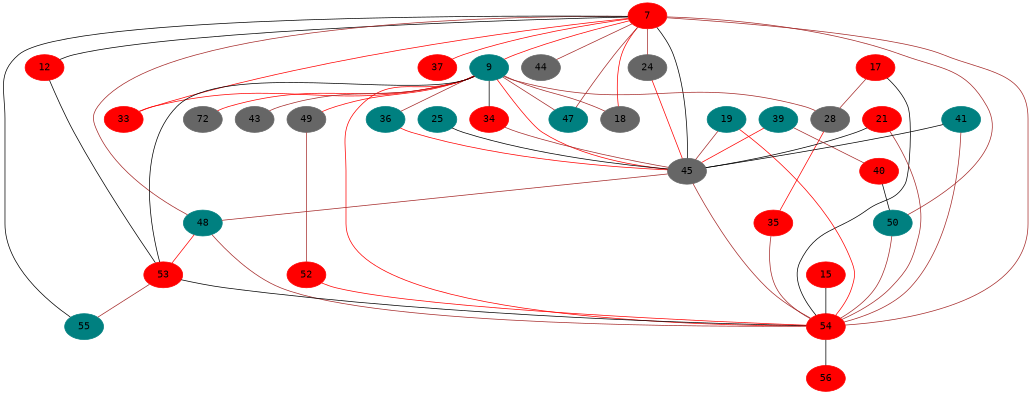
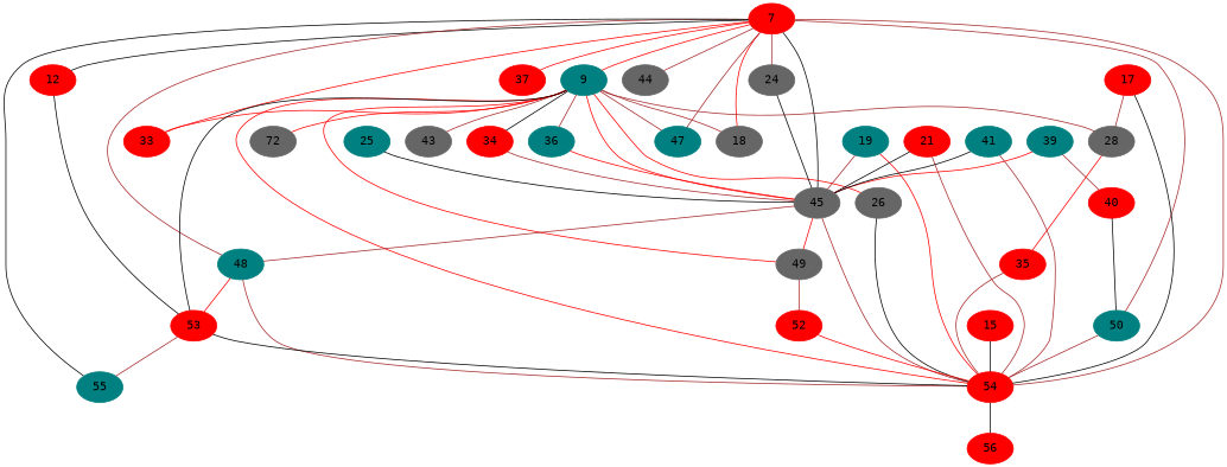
  graph {
    fontname="DejaVu Sans Mono"
    node [color=red fontname="DejaVu Sans Mono" style=filled]
    edge [color=brown fontname="DejaVu Sans Mono"]
    7 [super="+4+3"]
    9 [color=teal super="+2"]
    12
    18 [color=gray40]
    24 [color=gray40]
    33
    37
    45 [color=gray40 super="+6"]
    n9 [color=gray40 label=44]
    47 [color=teal]
    48 [color=teal super="+29+42+44"]
    50 [color=teal super="+38+32"]
    54 [super="+10"]
    55 [color=teal super="+31"]
    n15 [color=gray40 label=72]
+   26 [color=gray40]
    28 [color=gray40 super="+11"]
    34
    36 [color=teal]
    43 [color=gray40]
    49 [color=gray40 super="+27"]
    53 [super="+30+23+16+51"]
    56
    35
    52
    15
    17
    19 [color=teal]
    21
    25 [color=teal super="+14"]
    39 [color=teal]
    40
    41 [color=teal]
    7 -- 9 [color=red weight=8]
    7 -- 12 [color=black weight=2]
    7 -- 18 [color=red]
    7 -- 24
    7 -- 33 [color=red]
    7 -- 37 [color=red weight=2]
    7 -- 45 [color=black weight=9]
    7 -- n9 [weight=2]
    7 -- 47
    7 -- 48 [weight=2]
    7 -- 50 [weight=2]
    7 -- 54 [weight=9]
    7 -- 55 [color=black]
    9 -- 18
    9 -- 33 [color=red]
    9 -- 45 [color=red weight=4]
    9 -- 47
    9 -- 54 [color=red weight=4]
    9 -- n15 [color=red]
+   9 -- 26 [color=red]
    9 -- 28 [weight=3]
    9 -- 34 [color=black]
    9 -- 36
    9 -- 43 [weight=2]
    9 -- 49 [color=red]
    9 -- 53 [color=black weight=3]
    12 -- 53 [color=black]
-   24 -- 45 [color=red]
+   24 -- 45 [color=black]
    45 -- 48
    45 -- 54 [weight=4]
+   45 -- 49 [color=red weight=2]
    48 -- 54
    48 -- 53 [color=red]
    50 -- 54 [weight=3]
    54 -- 56 [color=black]
+   26 -- 54 [color=black]
    28 -- 35 [color=red]
    34 -- 45
    36 -- 45 [color=red]
    49 -- 52
    53 -- 54 [color=black weight=3]
    53 -- 55
    35 -- 54
    52 -- 54 [color=red]
    15 -- 54 [color=black weight=2]
    17 -- 54 [color=black]
    17 -- 28
    19 -- 45
    19 -- 54 [color=red]
    21 -- 45 [color=black]
    21 -- 54
    25 -- 45 [color=black weight=2]
    39 -- 45 [color=red weight=2]
    39 -- 40
    40 -- 50 [color=black]
    41 -- 45 [color=black]
    41 -- 54
  }
